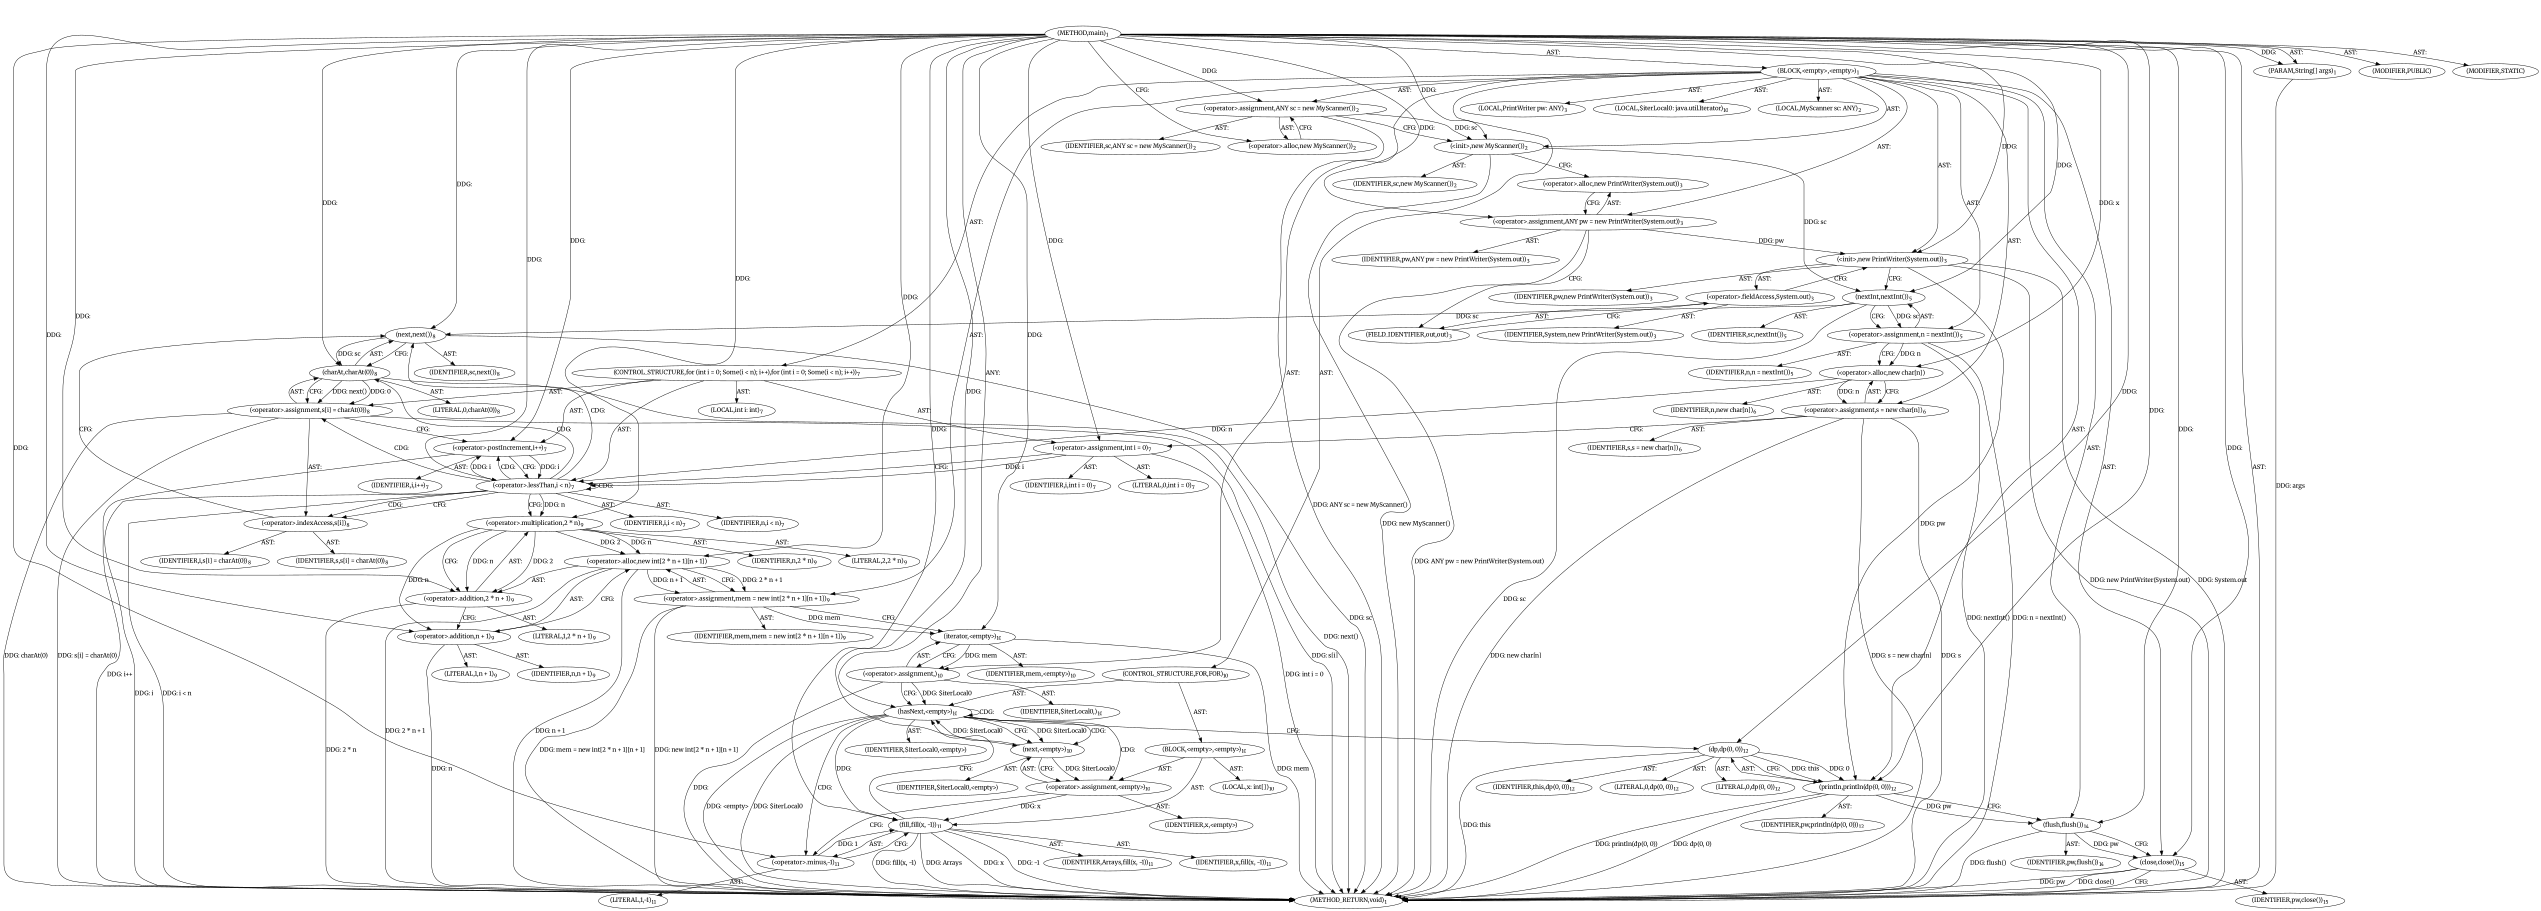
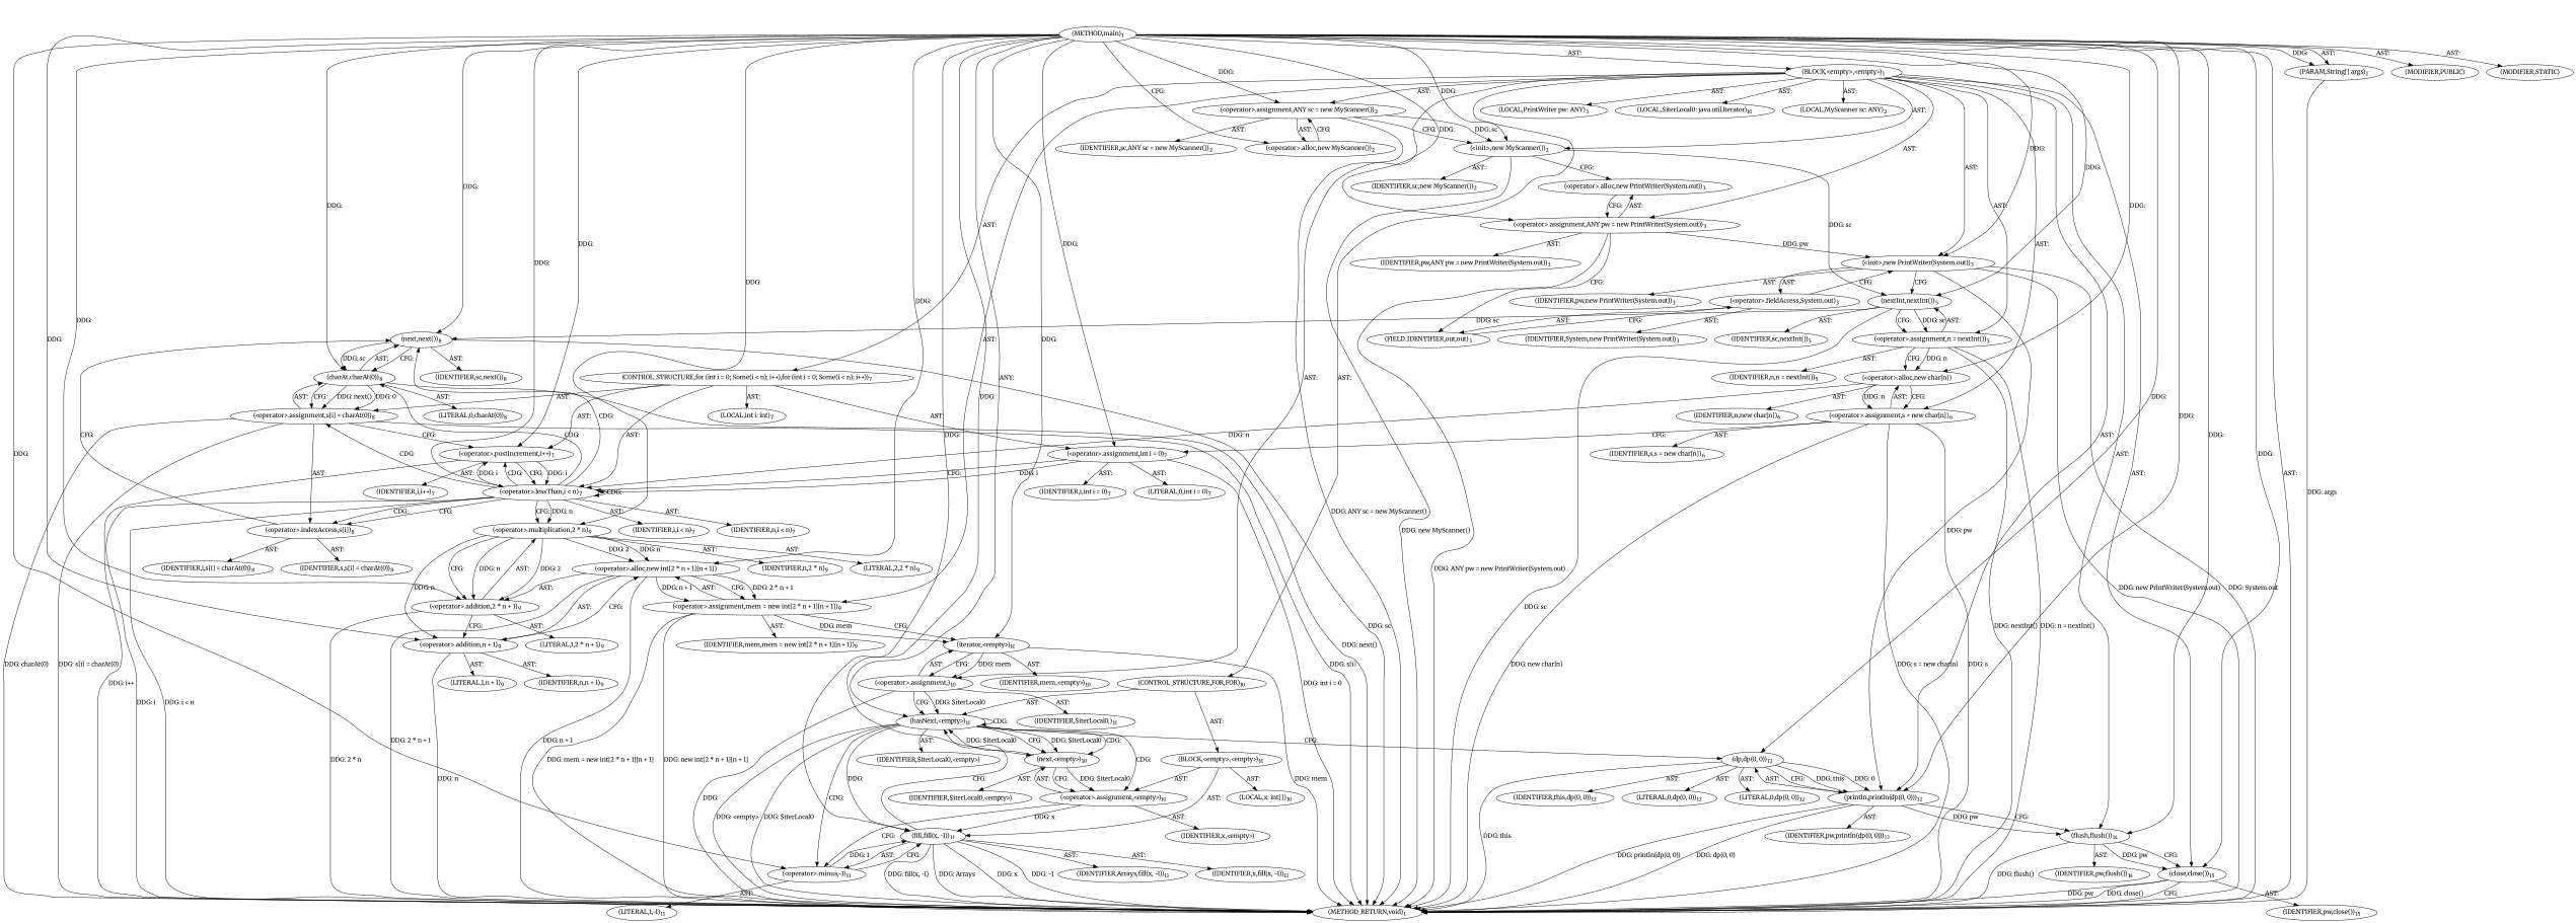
  digraph {
    fontname=Merriweather
    node [fontname=Merriweather]
    edge [fontname=Merriweather]
    n1 [label=<(METHOD,main)<SUB>1</SUB>>]
    n2 [label=<(PARAM,String[] args)<SUB>1</SUB>>]
    n3 [label=<(BLOCK,&lt;empty&gt;,&lt;empty&gt;)<SUB>1</SUB>>]
    n4 [label=<(&lt;operator&gt;.assignment,ANY sc = new MyScanner())<SUB>2</SUB>>]
    n5 [label=<(&lt;operator&gt;.alloc,new MyScanner())<SUB>2</SUB>>]
    n6 [label=<(&lt;init&gt;,new MyScanner())<SUB>2</SUB>>]
    n7 [label=<(&lt;operator&gt;.assignment,ANY pw = new PrintWriter(System.out))<SUB>3</SUB>>]
    n8 [label=<(&lt;init&gt;,new PrintWriter(System.out))<SUB>3</SUB>>]
    n9 [label=<(nextInt,nextInt())<SUB>5</SUB>>]
    n10 [label=<(&lt;operator&gt;.alloc,new char[n])>]
    n11 [label=<(&lt;operator&gt;.assignment,int i = 0)<SUB>7</SUB>>]
    n12 [label=<(&lt;operator&gt;.lessThan,i &lt; n)<SUB>7</SUB>>]
    n13 [label=<(&lt;operator&gt;.postIncrement,i++)<SUB>7</SUB>>]
    n14 [label=<(charAt,charAt(0))<SUB>8</SUB>>]
    n15 [label=<(next,next())<SUB>8</SUB>>]
    n16 [label=<(&lt;operator&gt;.alloc,new int[2 * n + 1][n + 1])>]
    n17 [label=<(&lt;operator&gt;.addition,2 * n + 1)<SUB>9</SUB>>]
    n18 [label=<(&lt;operator&gt;.multiplication,2 * n)<SUB>9</SUB>>]
    n19 [label=<(&lt;operator&gt;.addition,n + 1)<SUB>9</SUB>>]
    n20 [label=<(iterator,&lt;empty&gt;)<SUB>10</SUB>>]
    n21 [label=<(hasNext,&lt;empty&gt;)<SUB>10</SUB>>]
    n22 [label=<(next,&lt;empty&gt;)<SUB>10</SUB>>]
    n23 [label=<(fill,fill(x, -1))<SUB>11</SUB>>]
    n24 [label=<(&lt;operator&gt;.minus,-1)<SUB>11</SUB>>]
    n25 [label=<(println,println(dp(0, 0)))<SUB>12</SUB>>]
    n26 [label=<(dp,dp(0, 0))<SUB>12</SUB>>]
    n27 [label=<(flush,flush())<SUB>14</SUB>>]
    n28 [label=<(close,close())<SUB>15</SUB>>]
    n29 [label=<(MODIFIER,PUBLIC)>]
    n30 [label=<(MODIFIER,STATIC)>]
    n31 [label=<(METHOD_RETURN,void)<SUB>1</SUB>>]
    n32 [label=<(LOCAL,MyScanner sc: ANY)<SUB>2</SUB>>]
    n33 [label=<(LOCAL,PrintWriter pw: ANY)<SUB>3</SUB>>]
    n34 [label=<(&lt;operator&gt;.assignment,n = nextInt())<SUB>5</SUB>>]
    n35 [label=<(&lt;operator&gt;.assignment,s = new char[n])<SUB>6</SUB>>]
    n36 [label=<(CONTROL_STRUCTURE,for (int i = 0; Some(i &lt; n); i++),for (int i = 0; Some(i &lt; n); i++))<SUB>7</SUB>>]
    n37 [label=<(&lt;operator&gt;.assignment,mem = new int[2 * n + 1][n + 1])<SUB>9</SUB>>]
    n38 [label=<(LOCAL,$iterLocal0: java.util.Iterator)<SUB>10</SUB>>]
    n39 [label=<(&lt;operator&gt;.assignment,)<SUB>10</SUB>>]
    n40 [label=<(CONTROL_STRUCTURE,FOR,FOR)<SUB>10</SUB>>]
    n41 [label=<(IDENTIFIER,sc,ANY sc = new MyScanner())<SUB>2</SUB>>]
    n42 [label=<(IDENTIFIER,sc,new MyScanner())<SUB>2</SUB>>]
    n43 [label=<(&lt;operator&gt;.alloc,new PrintWriter(System.out))<SUB>3</SUB>>]
    n44 [label=<(IDENTIFIER,pw,ANY pw = new PrintWriter(System.out))<SUB>3</SUB>>]
    n45 [label=<(FIELD_IDENTIFIER,out,out)<SUB>3</SUB>>]
    n46 [label=<(IDENTIFIER,pw,new PrintWriter(System.out))<SUB>3</SUB>>]
    n47 [label=<(&lt;operator&gt;.fieldAccess,System.out)<SUB>3</SUB>>]
    n48 [label=<(IDENTIFIER,sc,nextInt())<SUB>5</SUB>>]
    n49 [label=<(IDENTIFIER,n,new char[n])<SUB>6</SUB>>]
    n50 [label=<(IDENTIFIER,i,int i = 0)<SUB>7</SUB>>]
    n51 [label=<(LITERAL,0,int i = 0)<SUB>7</SUB>>]
    n52 [label=<(&lt;operator&gt;.assignment,s[i] = charAt(0))<SUB>8</SUB>>]
    n53 [label=<(IDENTIFIER,i,i &lt; n)<SUB>7</SUB>>]
    n54 [label=<(IDENTIFIER,n,i &lt; n)<SUB>7</SUB>>]
    n55 [label=<(&lt;operator&gt;.indexAccess,s[i])<SUB>8</SUB>>]
    n56 [label=<(IDENTIFIER,i,i++)<SUB>7</SUB>>]
    n57 [label=<(LITERAL,0,charAt(0))<SUB>8</SUB>>]
    n58 [label=<(IDENTIFIER,sc,next())<SUB>8</SUB>>]
    n59 [label=<(LITERAL,1,2 * n + 1)<SUB>9</SUB>>]
    n60 [label=<(LITERAL,2,2 * n)<SUB>9</SUB>>]
    n61 [label=<(IDENTIFIER,n,2 * n)<SUB>9</SUB>>]
    n62 [label=<(IDENTIFIER,n,n + 1)<SUB>9</SUB>>]
    n63 [label=<(LITERAL,1,n + 1)<SUB>9</SUB>>]
    n64 [label=<(IDENTIFIER,mem,&lt;empty&gt;)<SUB>10</SUB>>]
    n65 [label=<(IDENTIFIER,$iterLocal0,&lt;empty&gt;)>]
    n66 [label=<(&lt;operator&gt;.assignment,&lt;empty&gt;)<SUB>10</SUB>>]
    n67 [label=<(IDENTIFIER,$iterLocal0,&lt;empty&gt;)>]
    n68 [label=<(IDENTIFIER,Arrays,fill(x, -1))<SUB>11</SUB>>]
    n69 [label=<(IDENTIFIER,x,fill(x, -1))<SUB>11</SUB>>]
    n70 [label=<(LITERAL,1,-1)<SUB>11</SUB>>]
    n71 [label=<(IDENTIFIER,pw,println(dp(0, 0)))<SUB>12</SUB>>]
    n72 [label=<(IDENTIFIER,this,dp(0, 0))<SUB>12</SUB>>]
    n73 [label=<(LITERAL,0,dp(0, 0))<SUB>12</SUB>>]
    n74 [label=<(LITERAL,0,dp(0, 0))<SUB>12</SUB>>]
    n75 [label=<(IDENTIFIER,pw,flush())<SUB>14</SUB>>]
    n76 [label=<(IDENTIFIER,pw,close())<SUB>15</SUB>>]
    n77 [label=<(IDENTIFIER,n,n = nextInt())<SUB>5</SUB>>]
    n78 [label=<(IDENTIFIER,s,s = new char[n])<SUB>6</SUB>>]
    n79 [label=<(LOCAL,int i: int)<SUB>7</SUB>>]
    n80 [label=<(IDENTIFIER,mem,mem = new int[2 * n + 1][n + 1])<SUB>9</SUB>>]
    n81 [label=<(IDENTIFIER,$iterLocal0,)<SUB>10</SUB>>]
    n82 [label=<(BLOCK,&lt;empty&gt;,&lt;empty&gt;)<SUB>10</SUB>>]
    n83 [label=<(IDENTIFIER,System,new PrintWriter(System.out))<SUB>3</SUB>>]
    n84 [label=<(IDENTIFIER,s,s[i] = charAt(0))<SUB>8</SUB>>]
    n85 [label=<(IDENTIFIER,i,s[i] = charAt(0))<SUB>8</SUB>>]
    n86 [label=<(LOCAL,x: int[])<SUB>10</SUB>>]
    n87 [label=<(IDENTIFIER,x,&lt;empty&gt;)>]
    n1 -> n2 [label="AST: "]
    n1 -> n2 [label="DDG: "]
    n1 -> n3 [label="AST: "]
    n1 -> n4 [label="DDG: "]
    n1 -> n5 [label="CFG: "]
    n1 -> n6 [label="DDG: "]
    n1 -> n7 [label="DDG: "]
    n1 -> n8 [label="DDG: "]
    n1 -> n9 [label="DDG: "]
-   n1 -> n10 [label="DDG: x"]
+   n1 -> n10 [label="DDG: "]
    n1 -> n11 [label="DDG: "]
    n1 -> n12 [label="DDG: "]
    n1 -> n13 [label="DDG: "]
    n1 -> n14 [label="DDG: "]
    n1 -> n15 [label="DDG: "]
    n1 -> n16 [label="DDG: "]
    n1 -> n17 [label="DDG: "]
    n1 -> n18 [label="DDG: "]
    n1 -> n19 [label="DDG: "]
    n1 -> n20 [label="DDG: "]
    n1 -> n21 [label="ANY: "]
    n1 -> n22 [label="DDG: "]
    n1 -> n23 [label="DDG: "]
    n1 -> n24 [label="DDG: "]
    n1 -> n25 [label="DDG: "]
    n1 -> n26 [label="DDG: "]
    n1 -> n27 [label="DDG: "]
    n1 -> n28 [label="DDG: "]
    n1 -> n29 [label="AST: "]
    n1 -> n30 [label="AST: "]
    n1 -> n31 [label="AST: "]
    n2 -> n31 [label="DDG: args"]
    n3 -> n4 [label="AST: "]
    n3 -> n6 [label="AST: "]
    n3 -> n7 [label="AST: "]
    n3 -> n8 [label="AST: "]
    n3 -> n25 [label="AST: "]
    n3 -> n27 [label="AST: "]
    n3 -> n28 [label="AST: "]
    n3 -> n32 [label="AST: "]
    n3 -> n33 [label="AST: "]
    n3 -> n34 [label="AST: "]
    n3 -> n35 [label="AST: "]
    n3 -> n36 [label="AST: "]
    n3 -> n37 [label="AST: "]
    n3 -> n38 [label="AST: "]
    n3 -> n39 [label="AST: "]
    n3 -> n40 [label="AST: "]
    n4 -> n5 [label="AST: "]
    n4 -> n6 [label="CFG: "]
    n4 -> n6 [label="DDG: sc"]
    n4 -> n31 [label="DDG: ANY sc = new MyScanner()"]
    n4 -> n41 [label="AST: "]
    n5 -> n4 [label="CFG: "]
    n6 -> n9 [label="DDG: sc"]
    n6 -> n31 [label="DDG: new MyScanner()"]
    n6 -> n42 [label="AST: "]
    n6 -> n43 [label="CFG: "]
    n7 -> n8 [label="DDG: pw"]
    n7 -> n31 [label="DDG: ANY pw = new PrintWriter(System.out)"]
    n7 -> n43 [label="AST: "]
    n7 -> n44 [label="AST: "]
    n7 -> n45 [label="CFG: "]
    n8 -> n9 [label="CFG: "]
    n8 -> n25 [label="DDG: pw"]
    n8 -> n31 [label="DDG: System.out"]
    n8 -> n31 [label="DDG: new PrintWriter(System.out)"]
    n8 -> n46 [label="AST: "]
    n8 -> n47 [label="AST: "]
    n9 -> n15 [label="DDG: sc"]
    n9 -> n31 [label="DDG: sc"]
    n9 -> n34 [label="CFG: "]
    n9 -> n34 [label="DDG: sc"]
    n9 -> n48 [label="AST: "]
    n10 -> n12 [label="DDG: n"]
    n10 -> n35 [label="CFG: "]
    n10 -> n35 [label="DDG: n"]
    n10 -> n49 [label="AST: "]
    n11 -> n12 [label="CFG: "]
    n11 -> n12 [label="DDG: i"]
    n11 -> n31 [label="DDG: int i = 0"]
    n11 -> n50 [label="AST: "]
    n11 -> n51 [label="AST: "]
    n12 -> n12 [label="CDG: "]
    n12 -> n13 [label="DDG: i"]
    n12 -> n13 [label="CDG: "]
    n12 -> n14 [label="CDG: "]
    n12 -> n15 [label="CDG: "]
    n12 -> n18 [label="CFG: "]
    n12 -> n18 [label="DDG: n"]
    n12 -> n31 [label="DDG: i"]
    n12 -> n31 [label="DDG: i &lt; n"]
    n12 -> n52 [label="CDG: "]
    n12 -> n53 [label="AST: "]
    n12 -> n54 [label="AST: "]
    n12 -> n55 [label="CFG: "]
    n12 -> n55 [label="CDG: "]
    n13 -> n12 [label="CFG: "]
    n13 -> n12 [label="DDG: i"]
    n13 -> n31 [label="DDG: i++"]
    n13 -> n56 [label="AST: "]
    n14 -> n15 [label="AST: "]
    n14 -> n31 [label="DDG: next()"]
    n14 -> n52 [label="CFG: "]
    n14 -> n52 [label="DDG: next()"]
    n14 -> n52 [label="DDG: 0"]
    n14 -> n57 [label="AST: "]
    n15 -> n14 [label="CFG: "]
    n15 -> n14 [label="DDG: sc"]
    n15 -> n31 [label="DDG: sc"]
    n15 -> n58 [label="AST: "]
    n16 -> n17 [label="AST: "]
    n16 -> n19 [label="AST: "]
    n16 -> n31 [label="DDG: 2 * n + 1"]
    n16 -> n31 [label="DDG: n + 1"]
    n16 -> n37 [label="CFG: "]
    n16 -> n37 [label="DDG: 2 * n + 1"]
    n16 -> n37 [label="DDG: n + 1"]
    n17 -> n18 [label="AST: "]
    n17 -> n19 [label="CFG: "]
    n17 -> n31 [label="DDG: 2 * n"]
    n17 -> n59 [label="AST: "]
    n18 -> n16 [label="DDG: 2"]
    n18 -> n16 [label="DDG: n"]
    n18 -> n17 [label="CFG: "]
    n18 -> n17 [label="DDG: 2"]
    n18 -> n17 [label="DDG: n"]
    n18 -> n19 [label="DDG: n"]
    n18 -> n60 [label="AST: "]
    n18 -> n61 [label="AST: "]
    n19 -> n16 [label="CFG: "]
    n19 -> n31 [label="DDG: n"]
    n19 -> n62 [label="AST: "]
    n19 -> n63 [label="AST: "]
    n20 -> n31 [label="DDG: mem"]
    n20 -> n39 [label="CFG: "]
    n20 -> n39 [label="DDG: mem"]
    n20 -> n64 [label="AST: "]
    n21 -> n21 [label="CDG: "]
    n21 -> n22 [label="CFG: "]
    n21 -> n22 [label="DDG: $iterLocal0"]
    n21 -> n22 [label="CDG: "]
    n21 -> n23 [label="DDG: "]
    n21 -> n24 [label="CDG: "]
    n21 -> n26 [label="CFG: "]
    n21 -> n31 [label="DDG: $iterLocal0"]
    n21 -> n31 [label="DDG: &lt;empty&gt;"]
    n21 -> n65 [label="AST: "]
    n21 -> n66 [label="CDG: "]
    n22 -> n21 [label="DDG: $iterLocal0"]
    n22 -> n66 [label="CFG: "]
    n22 -> n66 [label="DDG: $iterLocal0"]
    n22 -> n67 [label="AST: "]
    n23 -> n21 [label="CFG: "]
    n23 -> n24 [label="AST: "]
    n23 -> n31 [label="DDG: x"]
    n23 -> n31 [label="DDG: -1"]
    n23 -> n31 [label="DDG: fill(x, -1)"]
    n23 -> n31 [label="DDG: Arrays"]
    n23 -> n68 [label="AST: "]
    n23 -> n69 [label="AST: "]
    n24 -> n23 [label="CFG: "]
    n24 -> n23 [label="DDG: 1"]
    n24 -> n70 [label="AST: "]
    n25 -> n26 [label="AST: "]
    n25 -> n27 [label="CFG: "]
    n25 -> n27 [label="DDG: pw"]
    n25 -> n31 [label="DDG: dp(0, 0)"]
    n25 -> n31 [label="DDG: println(dp(0, 0))"]
    n25 -> n71 [label="AST: "]
    n26 -> n25 [label="CFG: "]
    n26 -> n25 [label="DDG: this"]
    n26 -> n25 [label="DDG: 0"]
    n26 -> n31 [label="DDG: this"]
    n26 -> n72 [label="AST: "]
    n26 -> n73 [label="AST: "]
    n26 -> n74 [label="AST: "]
    n27 -> n28 [label="CFG: "]
    n27 -> n28 [label="DDG: pw"]
    n27 -> n31 [label="DDG: flush()"]
    n27 -> n75 [label="AST: "]
    n28 -> n31 [label="CFG: "]
    n28 -> n31 [label="DDG: pw"]
    n28 -> n31 [label="DDG: close()"]
    n28 -> n76 [label="AST: "]
    n34 -> n9 [label="AST: "]
    n34 -> n10 [label="CFG: "]
    n34 -> n10 [label="DDG: n"]
    n34 -> n31 [label="DDG: nextInt()"]
    n34 -> n31 [label="DDG: n = nextInt()"]
    n34 -> n77 [label="AST: "]
    n35 -> n10 [label="AST: "]
    n35 -> n11 [label="CFG: "]
    n35 -> n31 [label="DDG: s"]
    n35 -> n31 [label="DDG: new char[n]"]
    n35 -> n31 [label="DDG: s = new char[n]"]
    n35 -> n78 [label="AST: "]
    n36 -> n11 [label="AST: "]
    n36 -> n12 [label="AST: "]
    n36 -> n13 [label="AST: "]
    n36 -> n52 [label="AST: "]
    n36 -> n79 [label="AST: "]
    n37 -> n16 [label="AST: "]
    n37 -> n20 [label="CFG: "]
    n37 -> n20 [label="DDG: mem"]
    n37 -> n31 [label="DDG: new int[2 * n + 1][n + 1]"]
    n37 -> n31 [label="DDG: mem = new int[2 * n + 1][n + 1]"]
    n37 -> n80 [label="AST: "]
    n39 -> n20 [label="AST: "]
    n39 -> n21 [label="CFG: "]
    n39 -> n21 [label="DDG: $iterLocal0"]
    n39 -> n31 [label="DDG: "]
    n39 -> n81 [label="AST: "]
    n40 -> n21 [label="AST: "]
    n40 -> n82 [label="AST: "]
    n43 -> n7 [label="CFG: "]
    n45 -> n47 [label="CFG: "]
    n47 -> n8 [label="CFG: "]
    n47 -> n45 [label="AST: "]
    n47 -> n83 [label="AST: "]
    n52 -> n13 [label="CFG: "]
    n52 -> n14 [label="AST: "]
    n52 -> n31 [label="DDG: s[i]"]
    n52 -> n31 [label="DDG: charAt(0)"]
    n52 -> n31 [label="DDG: s[i] = charAt(0)"]
    n52 -> n55 [label="AST: "]
    n55 -> n15 [label="CFG: "]
    n55 -> n84 [label="AST: "]
    n55 -> n85 [label="AST: "]
    n66 -> n22 [label="AST: "]
    n66 -> n23 [label="DDG: x"]
    n66 -> n24 [label="CFG: "]
    n66 -> n87 [label="AST: "]
    n82 -> n23 [label="AST: "]
    n82 -> n66 [label="AST: "]
    n82 -> n86 [label="AST: "]
  }
